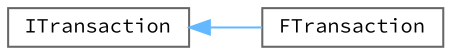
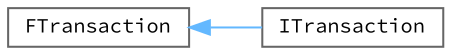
  digraph {
    rankdir=LR
    fontname="Source Code Pro"
    node [color=grey40 fillcolor=white fontname="Source Code Pro" fontsize=10 shape=box style=filled]
    n1 [height=0.2 label=ITransaction width=0.4]
    n2 [height=0.2 label=FTransaction width=0.4]
-   n1 -> n2 [color=steelblue1 dir=back fontname="Source Code Pro" fontsize=10 labelfontname=Helvetica labelfontsize=10 style=solid]
+   n2 -> n1 [color=steelblue1 dir=back fontname="Source Code Pro" fontsize=10 labelfontname=Helvetica labelfontsize=10 style=solid]
  }
